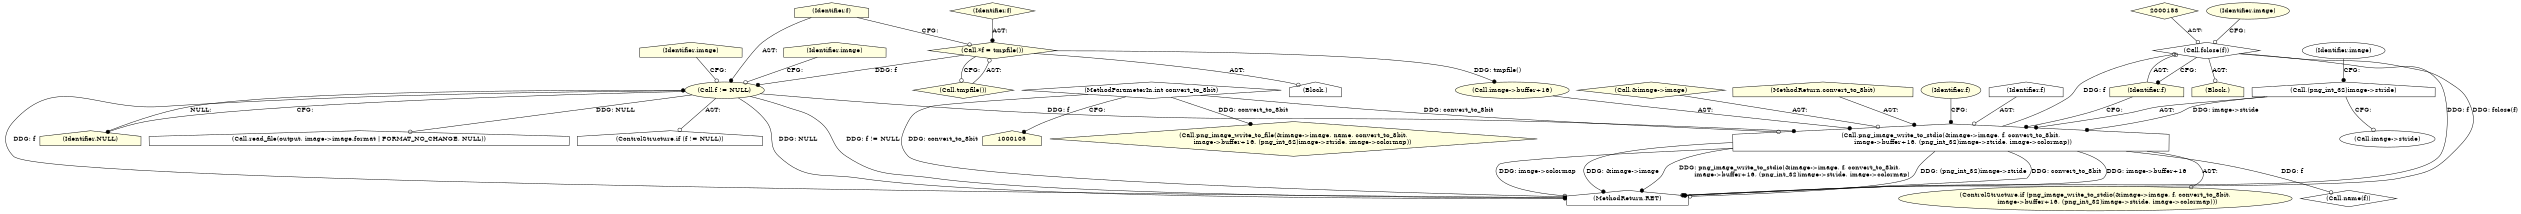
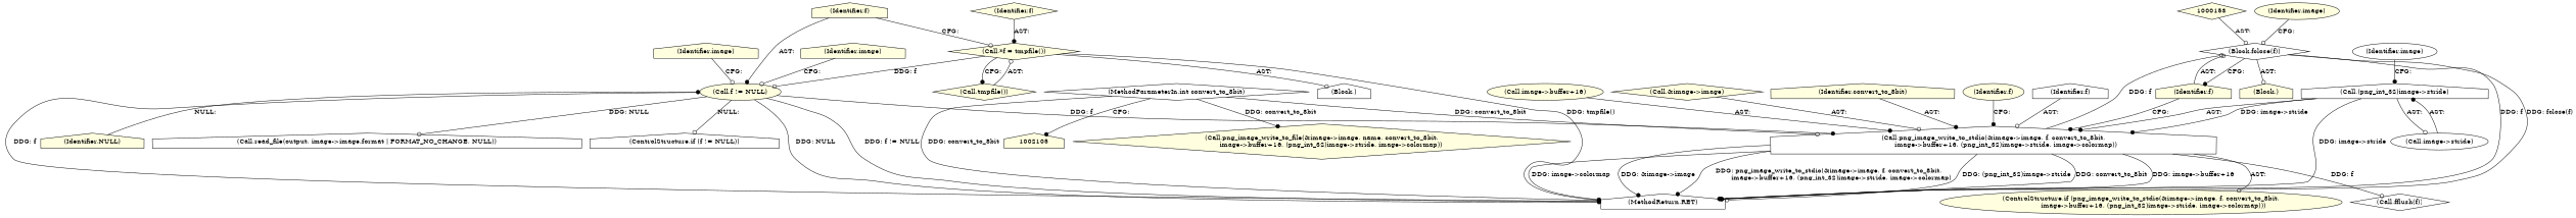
  digraph {
    node [fillcolor=lightyellow shape=house style=filled]
    edge [arrowhead=dot]
-   n1 [fillcolor=white label="(Call,fclose(f))" shape=diamond]
+   n1 [fillcolor=white label="(Block,fclose(f))" shape=diamond]
    n2 [label="(Block,)"]
    n3 [fillcolor=white label="(MethodReturn,RET)"]
    n4 [label="(Identifier,f)"]
    n5 [fillcolor=white label="(Call,png_image_write_to_stdio(&image->image, f, convert_to_8bit,\n            image->buffer+16, (png_int_32)image->stride, image->colormap))"]
    n6 [label="(ControlStructure,if (png_image_write_to_stdio(&image->image, f, convert_to_8bit,\n            image->buffer+16, (png_int_32)image->stride, image->colormap)))" shape=ellipse]
-   n7 [fillcolor=white label="(Call,name(f))" shape=diamond]
+   n7 [fillcolor=white label="(Call,fflush(f))" shape=diamond]
    n8 [label="(Call,f != NULL)" shape=ellipse]
    n9 [label="(Identifier,NULL)"]
    n10 [fillcolor=white label="(Call,read_file(output, image->image.format | FORMAT_NO_CHANGE, NULL))"]
    n11 [fillcolor=white label="(ControlStructure,if (f != NULL))"]
    n12 [label="(Call,*f = tmpfile())" shape=diamond]
    n13 [fillcolor=white label="(Block,)"]
    n14 [label="(Call,tmpfile())" shape=diamond]
    n15 [fillcolor=white label="(MethodParameterIn,int convert_to_8bit)" shape=diamond]
    n16 [label="(Call,png_image_write_to_file(&image->image, name, convert_to_8bit,\n         image->buffer+16, (png_int_32)image->stride, image->colormap))" shape=diamond]
-   1000105
+   1000105 [label=1002105]
    n18 [fillcolor=white label="(Call,(png_int_32)image->stride)"]
    n19 [fillcolor=white label="(Call,image->stride)" shape=ellipse]
    n20 [label="(Call,&image->image)" shape=diamond]
    n21 [label="(Call,image->buffer+16)" shape=ellipse]
-   n22 [label="(MethodReturn,convert_to_8bit)"]
+   n22 [label="(Identifier,convert_to_8bit)"]
    n23 [label="(Identifier,image)" shape=ellipse]
    n24 [label="(Identifier,f)" shape=ellipse]
    n25 [label="(Identifier,image)"]
    n26 [label="(Identifier,f)"]
    n27 [label="(Identifier,f)" shape=diamond]
    n28 [fillcolor=white label="(Identifier,image)" shape=ellipse]
    n29 [label="(Identifier,image)"]
    n30 [fillcolor=white label="(Identifier,f)"]
-   1000153 [shape=diamond label=2000153]
+   1000153 [shape=diamond]
    n1 -> n2 [arrowhead=odot label="AST: "]
    n1 -> n3 [label="DDG: f"]
    n1 -> n3 [arrowhead=odot label="DDG: fclose(f)"]
    n1 -> n4 [label="CFG: "]
    n4 -> n1 [arrowhead=odot label="AST: "]
    n4 -> n5 [label="CFG: "]
    n5 -> n1 [arrowhead=odot label="DDG: f"]
    n5 -> n3 [arrowhead=odot label="DDG: image->colormap"]
    n5 -> n3 [label="DDG: &image->image"]
    n5 -> n3 [label="DDG: png_image_write_to_stdio(&image->image, f, convert_to_8bit,\n            image->buffer+16, (png_int_32)image->stride, image->colormap)"]
    n5 -> n3 [arrowhead=odot label="DDG: (png_int_32)image->stride"]
    n5 -> n3 [label="DDG: convert_to_8bit"]
    n5 -> n3 [arrowhead=odot label="DDG: image->buffer+16"]
    n5 -> n6 [arrowhead=odot label="AST: "]
    n5 -> n7 [arrowhead=odot label="DDG: f"]
    n8 -> n3 [label="DDG: f != NULL"]
    n8 -> n3 [label="DDG: f"]
    n8 -> n3 [arrowhead=odot label="DDG: NULL"]
    n8 -> n5 [label="DDG: f"]
-   n8 -> n9 [label="CFG: "]
    n8 -> n10 [arrowhead=odot label="DDG: NULL"]
-   n8 -> n11 [arrowhead=odot label="AST: "]
+   n8 -> n11 [arrowhead=odot label="NULL: "]
    n9 -> n8 [label="NULL: "]
-   n12 -> n21 [label="DDG: tmpfile()"]
-   n12 -> n8 [label="DDG: f"]
+   n12 -> n3 [label="DDG: tmpfile()"]
+   n12 -> n8 [arrowhead=odot label="DDG: f"]
    n12 -> n13 [arrowhead=odot label="AST: "]
-   n12 -> n14 [arrowhead=odot label="CFG: "]
+   n12 -> n14 [label="CFG: "]
    n14 -> n12 [arrowhead=odot label="AST: "]
    n15 -> n3 [arrowhead=odot label="DDG: convert_to_8bit"]
    n15 -> n5 [arrowhead=odot label="DDG: convert_to_8bit"]
    n15 -> n16 [label="DDG: convert_to_8bit"]
    n15 -> 1000105 [label="CFG: "]
+   n18 -> n3 [label="DDG: image->stride"]
    n18 -> n5 [label="AST: "]
    n18 -> n5 [label="DDG: image->stride"]
-   n18 -> n19 [arrowhead=odot label="CFG: "]
+   n18 -> n19 [arrowhead=odot label="AST: "]
+   n19 -> n18 [label="AST: "]
    n20 -> n5 [arrowhead=odot label="AST: "]
    n21 -> n5 [label="AST: "]
    n22 -> n5 [label="AST: "]
    n23 -> n1 [arrowhead=odot label="CFG: "]
    n24 -> n5 [label="CFG: "]
    n25 -> n8 [arrowhead=odot label="CFG: "]
    n26 -> n8 [label="AST: "]
    n26 -> n12 [arrowhead=odot label="CFG: "]
    n27 -> n12 [label="AST: "]
    n28 -> n18 [label="CFG: "]
    n29 -> n8 [arrowhead=odot label="CFG: "]
    n30 -> n5 [arrowhead=odot label="AST: "]
    1000153 -> n1 [arrowhead=odot label="AST: "]
  }
